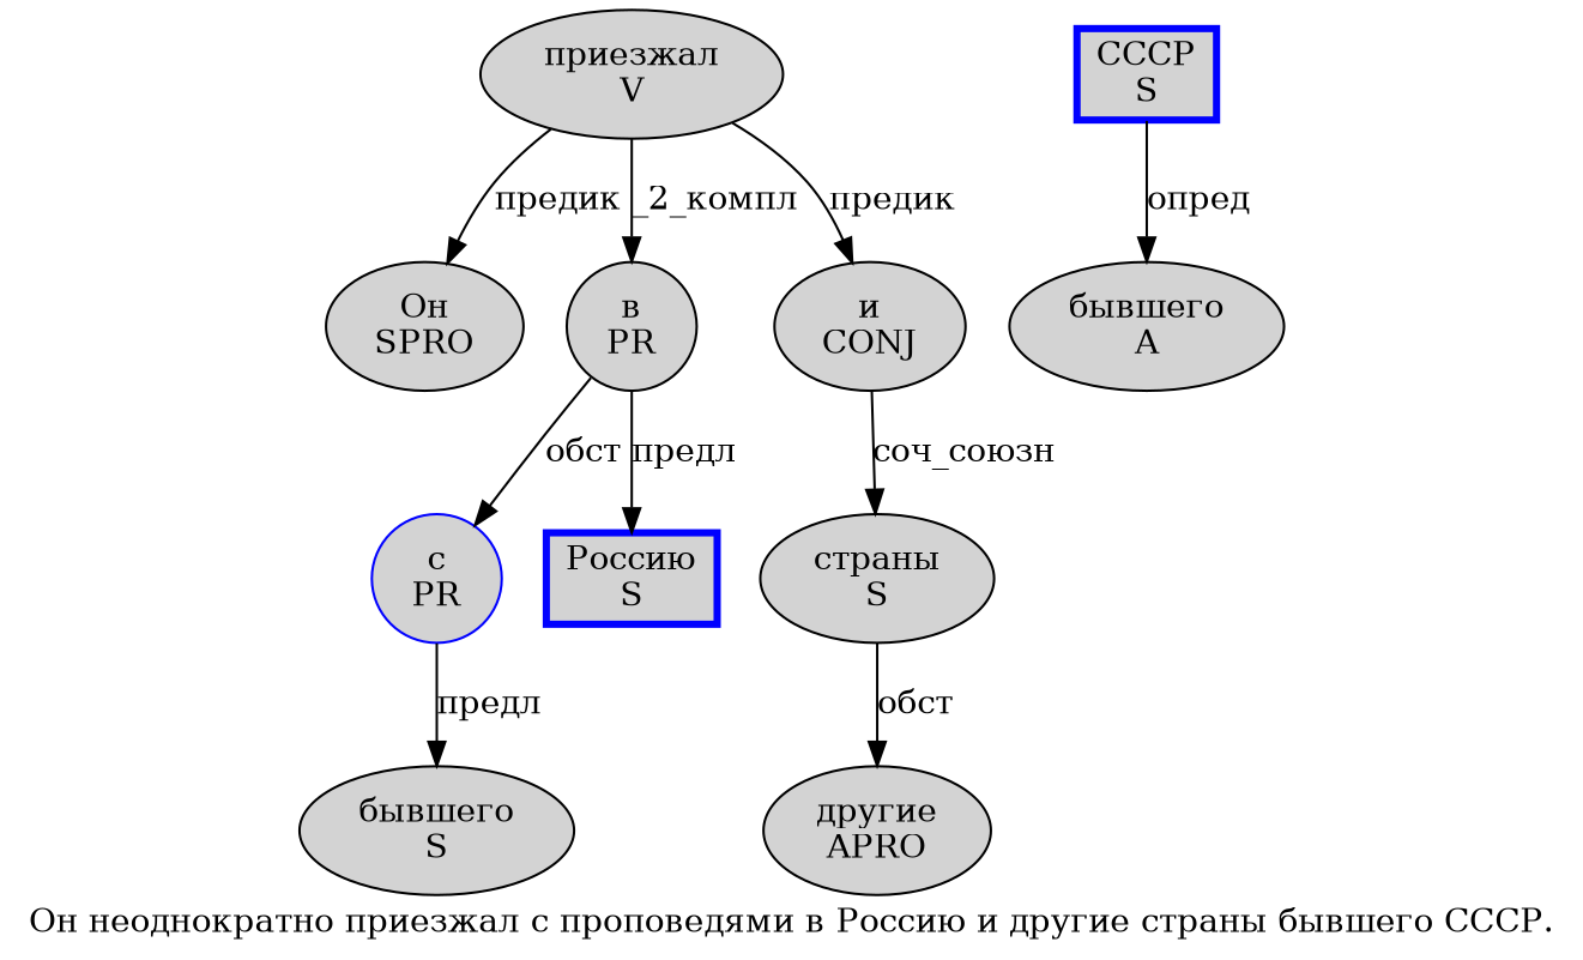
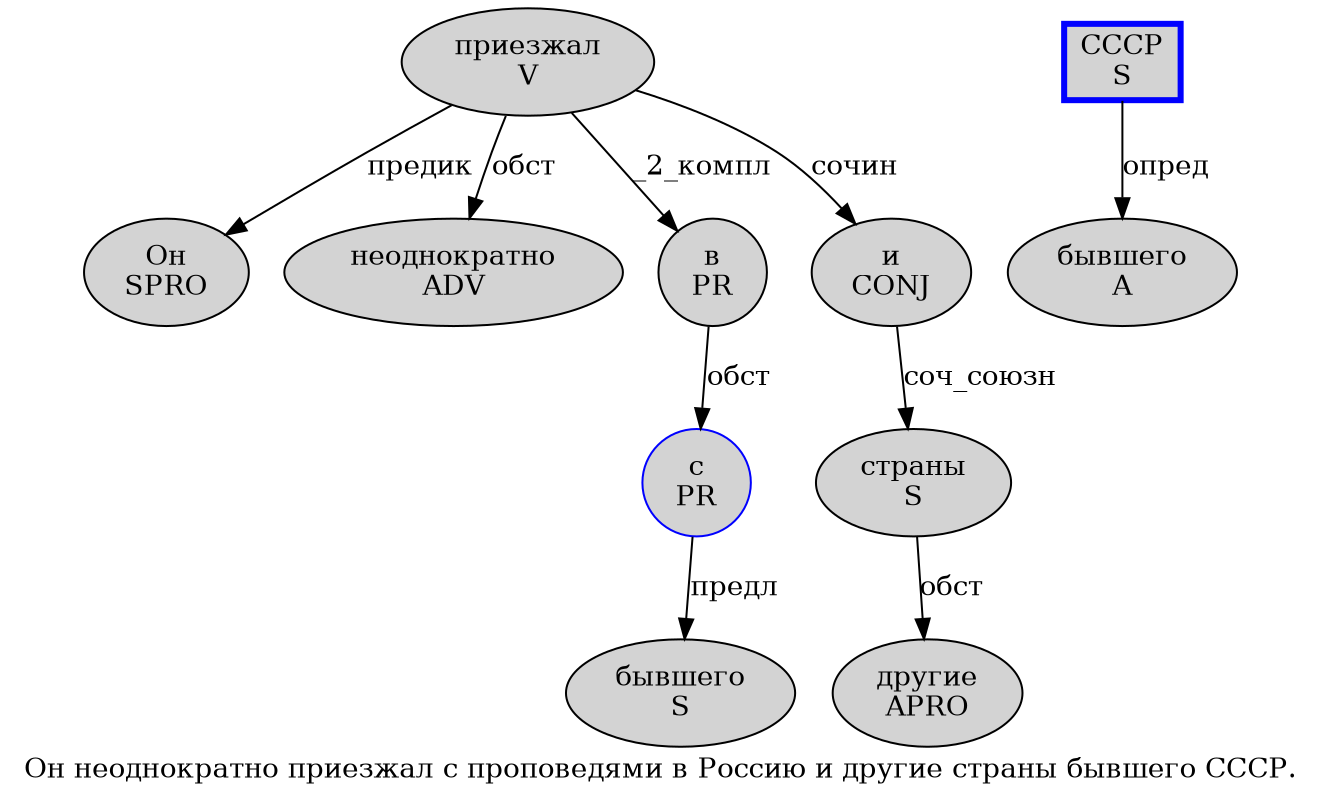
  digraph {
    label="Он неоднократно приезжал с проповедями в Россию и другие страны бывшего СССР."
    node [fillcolor=lightgray penwidth=1 shape=ellipse style=filled]
    n1 [label="Он\nSPRO"]
+   n2 [label="неоднократно\nADV"]
    n3 [label="приезжал\nV"]
    n4 [label="в\nPR"]
    n5 [label="и\nCONJ"]
    n6 [color=blue label="с\nPR"]
    n7 [label="бывшего\nS"]
-   n8 [color=blue label="Россию\nS" penwidth=3 shape=box]
    n9 [label="страны\nS"]
    n10 [label="другие\nAPRO"]
    n11 [color=blue label="СССР\nS" penwidth=3 shape=box]
    n12 [label="бывшего\nA"]
    n3 -> n1 [label="предик"]
+   n3 -> n2 [label="обст"]
    n3 -> n4 [label="_2_компл"]
-   n3 -> n5 [label="предик"]
+   n3 -> n5 [label="сочин"]
    n4 -> n6 [label="обст"]
-   n4 -> n8 [label="предл"]
    n5 -> n9 [label="соч_союзн"]
    n6 -> n7 [label="предл"]
    n9 -> n10 [label="обст"]
    n11 -> n12 [label="опред"]
  }
